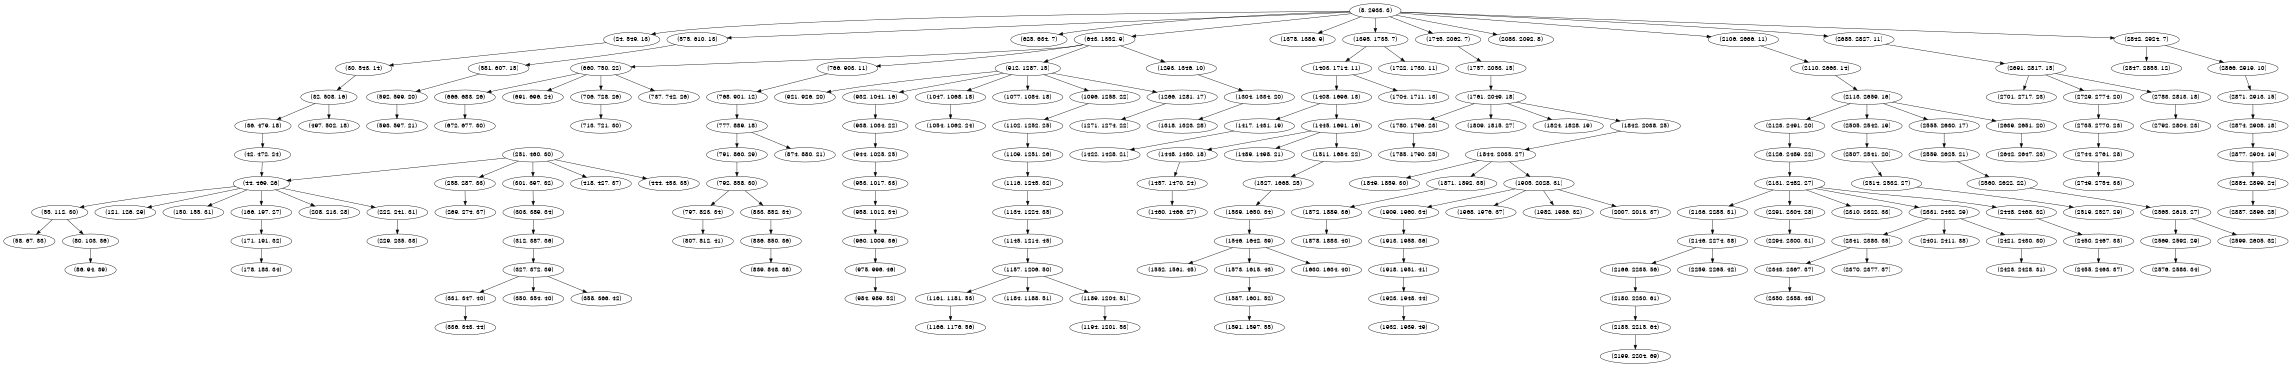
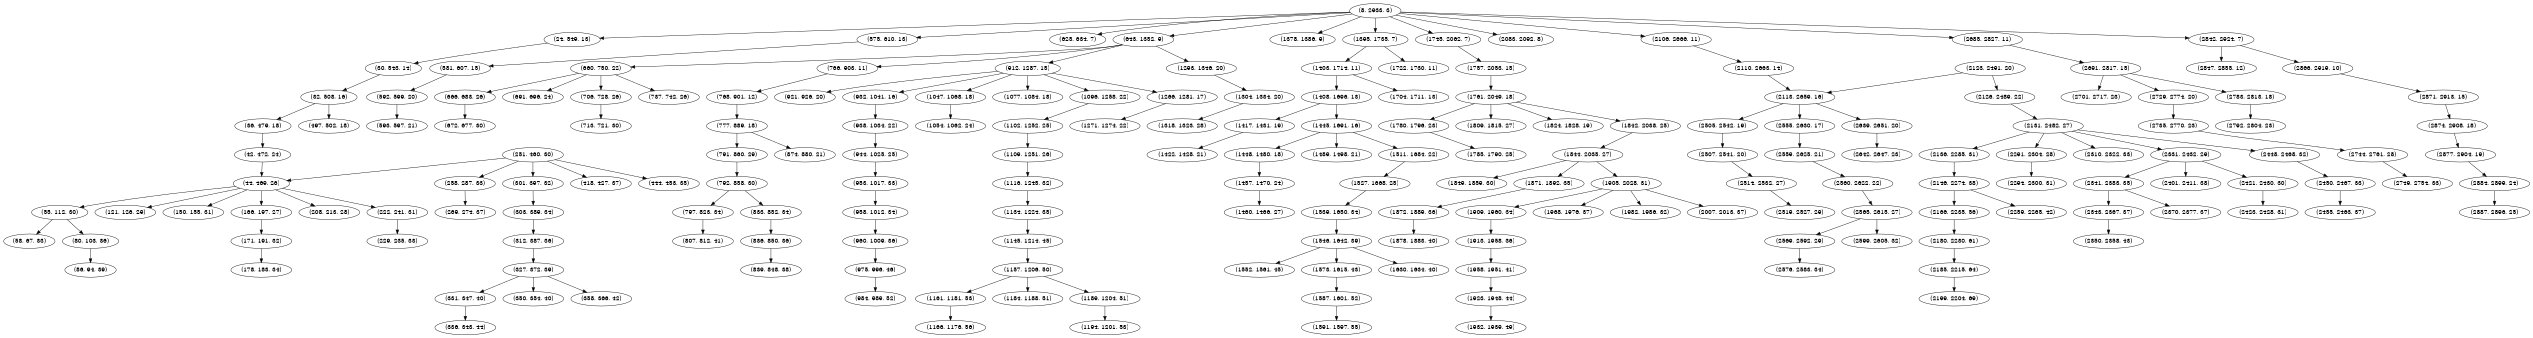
  digraph {
    "(8, 2933, 3)"
    "(24, 549, 13)"
    "(575, 610, 13)"
    "(625, 634, 7)"
    "(643, 1352, 9)"
    "(1378, 1386, 9)"
    "(1395, 1735, 7)"
    "(1745, 2062, 7)"
    "(2083, 2092, 8)"
    "(2106, 2666, 11)"
    "(2685, 2827, 11)"
    "(2842, 2924, 7)"
    "(30, 543, 14)"
    "(581, 607, 15)"
    "(660, 750, 22)"
    "(766, 903, 11)"
    "(912, 1287, 15)"
-   "(1293, 1346, 10)"
+   "(1293, 1346, 10)" [label="(1293, 1346, 20)"]
    "(1403, 1714, 11)"
    "(1722, 1730, 11)"
    "(1757, 2053, 15)"
    "(2110, 2663, 14)"
    "(2691, 2817, 15)"
    "(2847, 2855, 12)"
    "(2866, 2919, 10)"
    "(32, 508, 16)"
    "(36, 479, 18)"
    "(497, 502, 18)"
    "(42, 472, 24)"
    "(44, 469, 26)"
    "(55, 112, 30)"
    "(121, 126, 29)"
    "(150, 155, 31)"
    "(166, 197, 27)"
    "(208, 213, 28)"
    "(222, 241, 31)"
    "(58, 67, 33)"
    "(80, 103, 36)"
    "(171, 191, 32)"
    "(229, 235, 33)"
    "(251, 460, 30)"
    "(258, 287, 33)"
    "(301, 397, 32)"
    "(418, 427, 37)"
    "(444, 453, 35)"
    "(86, 94, 39)"
    "(178, 183, 34)"
    "(269, 274, 37)"
    "(303, 389, 34)"
    "(312, 387, 36)"
    "(327, 372, 39)"
    "(331, 347, 40)"
    "(350, 354, 40)"
    "(358, 366, 42)"
    "(336, 343, 44)"
    "(592, 599, 20)"
    "(593, 597, 21)"
    "(666, 683, 26)"
    "(691, 696, 24)"
    "(706, 728, 26)"
    "(737, 742, 26)"
    "(768, 901, 12)"
    "(921, 926, 20)"
    "(932, 1041, 16)"
    "(1047, 1068, 18)"
    "(1077, 1084, 18)"
    "(1096, 1258, 22)"
    "(1266, 1281, 17)"
    "(1304, 1334, 20)"
    "(672, 677, 30)"
    "(713, 721, 30)"
    "(777, 889, 18)"
    "(791, 860, 29)"
    "(874, 880, 21)"
    "(792, 858, 30)"
    "(797, 823, 34)"
    "(833, 852, 34)"
    "(807, 812, 41)"
    "(836, 850, 36)"
    "(839, 848, 38)"
    "(938, 1034, 22)"
    "(1054, 1062, 24)"
    "(1102, 1252, 25)"
    "(1271, 1274, 22)"
    "(944, 1025, 25)"
    "(953, 1017, 33)"
    "(958, 1012, 34)"
    "(960, 1009, 36)"
    "(975, 996, 46)"
    "(984, 989, 52)"
    "(1109, 1251, 26)"
    "(1116, 1245, 32)"
    "(1134, 1224, 35)"
    "(1145, 1214, 45)"
    "(1157, 1206, 50)"
    "(1161, 1181, 53)"
    "(1184, 1188, 51)"
    "(1189, 1204, 51)"
    "(1166, 1176, 56)"
    "(1194, 1201, 53)"
    "(1318, 1323, 28)"
    "(1408, 1696, 13)"
    "(1704, 1711, 13)"
    "(1417, 1431, 19)"
    "(1445, 1691, 16)"
    "(1422, 1428, 21)"
    "(1448, 1480, 18)"
    "(1489, 1498, 21)"
    "(1511, 1684, 22)"
    "(1457, 1470, 24)"
    "(1527, 1668, 25)"
    "(1460, 1466, 27)"
    "(1539, 1650, 34)"
    "(1546, 1642, 39)"
    "(1552, 1561, 45)"
    "(1573, 1615, 43)"
    "(1630, 1634, 40)"
    "(1587, 1601, 52)"
    "(1591, 1597, 55)"
    "(1761, 2049, 18)"
    "(1780, 1796, 23)"
    "(1809, 1815, 27)"
    "(1824, 1828, 19)"
    "(1842, 2038, 25)"
    "(1785, 1790, 25)"
    "(1844, 2035, 27)"
    "(1849, 1859, 30)"
    "(1871, 1892, 35)"
    "(1905, 2028, 31)"
    "(1872, 1889, 36)"
    "(1909, 1960, 34)"
    "(1968, 1976, 37)"
    "(1982, 1986, 32)"
    "(2007, 2013, 37)"
    "(1878, 1883, 40)"
    "(1913, 1958, 36)"
-   "(1918, 1951, 41)"
+   "(1918, 1951, 41)" [label="(1958, 1951, 41)"]
    "(1923, 1948, 44)"
    "(1932, 1939, 49)"
    "(2113, 2659, 16)"
    "(2123, 2491, 20)"
    "(2505, 2542, 19)"
    "(2555, 2630, 17)"
    "(2639, 2651, 20)"
    "(2126, 2489, 22)"
    "(2507, 2541, 20)"
    "(2559, 2625, 21)"
    "(2642, 2647, 23)"
    "(2131, 2482, 27)"
    "(2136, 2285, 31)"
    "(2291, 2304, 28)"
    "(2310, 2322, 33)"
    "(2331, 2432, 29)"
    "(2448, 2468, 32)"
    "(2146, 2274, 38)"
    "(2294, 2300, 31)"
    "(2341, 2383, 35)"
    "(2401, 2411, 38)"
    "(2421, 2430, 30)"
    "(2450, 2467, 33)"
    "(2166, 2235, 56)"
    "(2259, 2265, 42)"
    "(2180, 2230, 61)"
    "(2185, 2215, 64)"
    "(2199, 2204, 69)"
    "(2343, 2367, 37)"
    "(2370, 2377, 37)"
    "(2423, 2428, 31)"
    "(2350, 2358, 43)"
    "(2455, 2463, 37)"
    "(2514, 2532, 27)"
    "(2519, 2527, 29)"
    "(2560, 2622, 22)"
    "(2565, 2615, 27)"
    "(2569, 2592, 29)"
    "(2599, 2605, 32)"
    "(2576, 2583, 34)"
    "(2701, 2717, 23)"
    "(2729, 2774, 20)"
    "(2783, 2813, 18)"
    "(2735, 2770, 23)"
    "(2792, 2804, 23)"
    "(2744, 2761, 28)"
    "(2749, 2754, 33)"
    "(2871, 2913, 15)"
    "(2874, 2908, 18)"
    "(2877, 2904, 19)"
    "(2884, 2899, 24)"
    "(2887, 2896, 25)"
    "(8, 2933, 3)" -> "(24, 549, 13)"
    "(8, 2933, 3)" -> "(575, 610, 13)"
    "(8, 2933, 3)" -> "(625, 634, 7)"
    "(8, 2933, 3)" -> "(643, 1352, 9)"
    "(8, 2933, 3)" -> "(1378, 1386, 9)"
    "(8, 2933, 3)" -> "(1395, 1735, 7)"
    "(8, 2933, 3)" -> "(1745, 2062, 7)"
    "(8, 2933, 3)" -> "(2083, 2092, 8)"
    "(8, 2933, 3)" -> "(2106, 2666, 11)"
    "(8, 2933, 3)" -> "(2685, 2827, 11)"
    "(8, 2933, 3)" -> "(2842, 2924, 7)"
    "(24, 549, 13)" -> "(30, 543, 14)"
    "(575, 610, 13)" -> "(581, 607, 15)"
    "(643, 1352, 9)" -> "(660, 750, 22)"
    "(643, 1352, 9)" -> "(766, 903, 11)"
    "(643, 1352, 9)" -> "(912, 1287, 15)"
    "(643, 1352, 9)" -> "(1293, 1346, 10)"
    "(1395, 1735, 7)" -> "(1403, 1714, 11)"
    "(1395, 1735, 7)" -> "(1722, 1730, 11)"
    "(1745, 2062, 7)" -> "(1757, 2053, 15)"
    "(2106, 2666, 11)" -> "(2110, 2663, 14)"
    "(2685, 2827, 11)" -> "(2691, 2817, 15)"
    "(2842, 2924, 7)" -> "(2847, 2855, 12)"
    "(2842, 2924, 7)" -> "(2866, 2919, 10)"
    "(30, 543, 14)" -> "(32, 508, 16)"
    "(581, 607, 15)" -> "(592, 599, 20)"
    "(660, 750, 22)" -> "(666, 683, 26)"
    "(660, 750, 22)" -> "(691, 696, 24)"
    "(660, 750, 22)" -> "(706, 728, 26)"
    "(660, 750, 22)" -> "(737, 742, 26)"
    "(766, 903, 11)" -> "(768, 901, 12)"
    "(912, 1287, 15)" -> "(921, 926, 20)"
    "(912, 1287, 15)" -> "(932, 1041, 16)"
    "(912, 1287, 15)" -> "(1047, 1068, 18)"
    "(912, 1287, 15)" -> "(1077, 1084, 18)"
    "(912, 1287, 15)" -> "(1096, 1258, 22)"
    "(912, 1287, 15)" -> "(1266, 1281, 17)"
    "(1293, 1346, 10)" -> "(1304, 1334, 20)"
    "(1403, 1714, 11)" -> "(1408, 1696, 13)"
    "(1403, 1714, 11)" -> "(1704, 1711, 13)"
    "(1757, 2053, 15)" -> "(1761, 2049, 18)"
    "(2110, 2663, 14)" -> "(2113, 2659, 16)"
    "(2691, 2817, 15)" -> "(2701, 2717, 23)"
    "(2691, 2817, 15)" -> "(2729, 2774, 20)"
    "(2691, 2817, 15)" -> "(2783, 2813, 18)"
    "(2866, 2919, 10)" -> "(2871, 2913, 15)"
    "(32, 508, 16)" -> "(36, 479, 18)"
    "(32, 508, 16)" -> "(497, 502, 18)"
    "(36, 479, 18)" -> "(42, 472, 24)"
    "(42, 472, 24)" -> "(44, 469, 26)"
    "(44, 469, 26)" -> "(55, 112, 30)"
    "(44, 469, 26)" -> "(121, 126, 29)"
    "(44, 469, 26)" -> "(150, 155, 31)"
    "(44, 469, 26)" -> "(166, 197, 27)"
    "(44, 469, 26)" -> "(208, 213, 28)"
    "(44, 469, 26)" -> "(222, 241, 31)"
    "(55, 112, 30)" -> "(58, 67, 33)"
    "(55, 112, 30)" -> "(80, 103, 36)"
    "(166, 197, 27)" -> "(171, 191, 32)"
    "(222, 241, 31)" -> "(229, 235, 33)"
    "(80, 103, 36)" -> "(86, 94, 39)"
    "(171, 191, 32)" -> "(178, 183, 34)"
    "(251, 460, 30)" -> "(44, 469, 26)"
    "(251, 460, 30)" -> "(258, 287, 33)"
    "(251, 460, 30)" -> "(301, 397, 32)"
    "(251, 460, 30)" -> "(418, 427, 37)"
    "(251, 460, 30)" -> "(444, 453, 35)"
    "(258, 287, 33)" -> "(269, 274, 37)"
    "(301, 397, 32)" -> "(303, 389, 34)"
    "(303, 389, 34)" -> "(312, 387, 36)"
    "(312, 387, 36)" -> "(327, 372, 39)"
    "(327, 372, 39)" -> "(331, 347, 40)"
    "(327, 372, 39)" -> "(350, 354, 40)"
    "(327, 372, 39)" -> "(358, 366, 42)"
    "(331, 347, 40)" -> "(336, 343, 44)"
    "(592, 599, 20)" -> "(593, 597, 21)"
    "(666, 683, 26)" -> "(672, 677, 30)"
    "(706, 728, 26)" -> "(713, 721, 30)"
    "(768, 901, 12)" -> "(777, 889, 18)"
    "(932, 1041, 16)" -> "(938, 1034, 22)"
    "(1047, 1068, 18)" -> "(1054, 1062, 24)"
    "(1096, 1258, 22)" -> "(1102, 1252, 25)"
    "(1266, 1281, 17)" -> "(1271, 1274, 22)"
    "(1304, 1334, 20)" -> "(1318, 1323, 28)"
    "(777, 889, 18)" -> "(791, 860, 29)"
    "(777, 889, 18)" -> "(874, 880, 21)"
    "(791, 860, 29)" -> "(792, 858, 30)"
    "(792, 858, 30)" -> "(797, 823, 34)"
    "(792, 858, 30)" -> "(833, 852, 34)"
    "(797, 823, 34)" -> "(807, 812, 41)"
    "(833, 852, 34)" -> "(836, 850, 36)"
    "(836, 850, 36)" -> "(839, 848, 38)"
    "(938, 1034, 22)" -> "(944, 1025, 25)"
    "(1102, 1252, 25)" -> "(1109, 1251, 26)"
    "(944, 1025, 25)" -> "(953, 1017, 33)"
    "(953, 1017, 33)" -> "(958, 1012, 34)"
    "(958, 1012, 34)" -> "(960, 1009, 36)"
    "(960, 1009, 36)" -> "(975, 996, 46)"
    "(975, 996, 46)" -> "(984, 989, 52)"
    "(1109, 1251, 26)" -> "(1116, 1245, 32)"
    "(1116, 1245, 32)" -> "(1134, 1224, 35)"
    "(1134, 1224, 35)" -> "(1145, 1214, 45)"
    "(1145, 1214, 45)" -> "(1157, 1206, 50)"
    "(1157, 1206, 50)" -> "(1161, 1181, 53)"
    "(1157, 1206, 50)" -> "(1184, 1188, 51)"
    "(1157, 1206, 50)" -> "(1189, 1204, 51)"
    "(1161, 1181, 53)" -> "(1166, 1176, 56)"
    "(1189, 1204, 51)" -> "(1194, 1201, 53)"
    "(1408, 1696, 13)" -> "(1417, 1431, 19)"
    "(1408, 1696, 13)" -> "(1445, 1691, 16)"
    "(1417, 1431, 19)" -> "(1422, 1428, 21)"
    "(1445, 1691, 16)" -> "(1448, 1480, 18)"
    "(1445, 1691, 16)" -> "(1489, 1498, 21)"
    "(1445, 1691, 16)" -> "(1511, 1684, 22)"
    "(1448, 1480, 18)" -> "(1457, 1470, 24)"
    "(1511, 1684, 22)" -> "(1527, 1668, 25)"
    "(1457, 1470, 24)" -> "(1460, 1466, 27)"
    "(1527, 1668, 25)" -> "(1539, 1650, 34)"
    "(1539, 1650, 34)" -> "(1546, 1642, 39)"
    "(1546, 1642, 39)" -> "(1552, 1561, 45)"
    "(1546, 1642, 39)" -> "(1573, 1615, 43)"
    "(1546, 1642, 39)" -> "(1630, 1634, 40)"
    "(1573, 1615, 43)" -> "(1587, 1601, 52)"
    "(1587, 1601, 52)" -> "(1591, 1597, 55)"
    "(1761, 2049, 18)" -> "(1780, 1796, 23)"
    "(1761, 2049, 18)" -> "(1809, 1815, 27)"
    "(1761, 2049, 18)" -> "(1824, 1828, 19)"
    "(1761, 2049, 18)" -> "(1842, 2038, 25)"
    "(1780, 1796, 23)" -> "(1785, 1790, 25)"
    "(1842, 2038, 25)" -> "(1844, 2035, 27)"
    "(1844, 2035, 27)" -> "(1849, 1859, 30)"
    "(1844, 2035, 27)" -> "(1871, 1892, 35)"
    "(1844, 2035, 27)" -> "(1905, 2028, 31)"
    "(1871, 1892, 35)" -> "(1872, 1889, 36)"
    "(1905, 2028, 31)" -> "(1909, 1960, 34)"
    "(1905, 2028, 31)" -> "(1968, 1976, 37)"
    "(1905, 2028, 31)" -> "(1982, 1986, 32)"
    "(1905, 2028, 31)" -> "(2007, 2013, 37)"
    "(1872, 1889, 36)" -> "(1878, 1883, 40)"
    "(1909, 1960, 34)" -> "(1913, 1958, 36)"
    "(1913, 1958, 36)" -> "(1918, 1951, 41)"
    "(1918, 1951, 41)" -> "(1923, 1948, 44)"
    "(1923, 1948, 44)" -> "(1932, 1939, 49)"
-   "(2113, 2659, 16)" -> "(2123, 2491, 20)"
+   "(2123, 2491, 20)" -> "(2113, 2659, 16)"
    "(2113, 2659, 16)" -> "(2505, 2542, 19)"
    "(2113, 2659, 16)" -> "(2555, 2630, 17)"
    "(2113, 2659, 16)" -> "(2639, 2651, 20)"
    "(2123, 2491, 20)" -> "(2126, 2489, 22)"
    "(2505, 2542, 19)" -> "(2507, 2541, 20)"
    "(2555, 2630, 17)" -> "(2559, 2625, 21)"
    "(2639, 2651, 20)" -> "(2642, 2647, 23)"
    "(2126, 2489, 22)" -> "(2131, 2482, 27)"
    "(2507, 2541, 20)" -> "(2514, 2532, 27)"
    "(2559, 2625, 21)" -> "(2560, 2622, 22)"
    "(2131, 2482, 27)" -> "(2136, 2285, 31)"
    "(2131, 2482, 27)" -> "(2291, 2304, 28)"
    "(2131, 2482, 27)" -> "(2310, 2322, 33)"
    "(2131, 2482, 27)" -> "(2331, 2432, 29)"
    "(2131, 2482, 27)" -> "(2448, 2468, 32)"
    "(2136, 2285, 31)" -> "(2146, 2274, 38)"
    "(2291, 2304, 28)" -> "(2294, 2300, 31)"
    "(2331, 2432, 29)" -> "(2341, 2383, 35)"
    "(2331, 2432, 29)" -> "(2401, 2411, 38)"
    "(2331, 2432, 29)" -> "(2421, 2430, 30)"
    "(2448, 2468, 32)" -> "(2450, 2467, 33)"
    "(2146, 2274, 38)" -> "(2166, 2235, 56)"
    "(2146, 2274, 38)" -> "(2259, 2265, 42)"
    "(2341, 2383, 35)" -> "(2343, 2367, 37)"
    "(2341, 2383, 35)" -> "(2370, 2377, 37)"
    "(2421, 2430, 30)" -> "(2423, 2428, 31)"
    "(2450, 2467, 33)" -> "(2455, 2463, 37)"
    "(2166, 2235, 56)" -> "(2180, 2230, 61)"
    "(2180, 2230, 61)" -> "(2185, 2215, 64)"
    "(2185, 2215, 64)" -> "(2199, 2204, 69)"
    "(2343, 2367, 37)" -> "(2350, 2358, 43)"
    "(2514, 2532, 27)" -> "(2519, 2527, 29)"
    "(2560, 2622, 22)" -> "(2565, 2615, 27)"
    "(2565, 2615, 27)" -> "(2569, 2592, 29)"
    "(2565, 2615, 27)" -> "(2599, 2605, 32)"
    "(2569, 2592, 29)" -> "(2576, 2583, 34)"
    "(2729, 2774, 20)" -> "(2735, 2770, 23)"
    "(2783, 2813, 18)" -> "(2792, 2804, 23)"
    "(2735, 2770, 23)" -> "(2744, 2761, 28)"
    "(2744, 2761, 28)" -> "(2749, 2754, 33)"
    "(2871, 2913, 15)" -> "(2874, 2908, 18)"
    "(2874, 2908, 18)" -> "(2877, 2904, 19)"
    "(2877, 2904, 19)" -> "(2884, 2899, 24)"
    "(2884, 2899, 24)" -> "(2887, 2896, 25)"
  }
